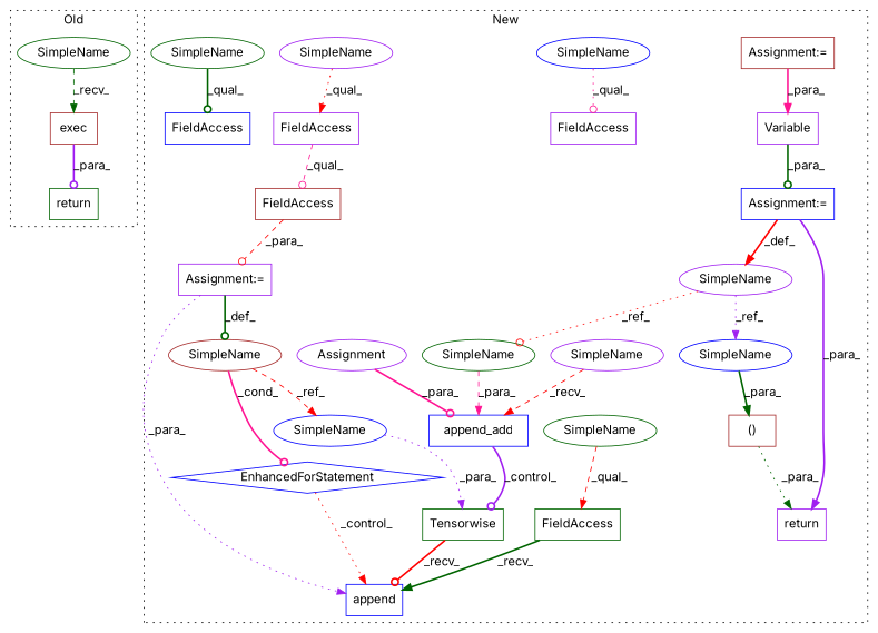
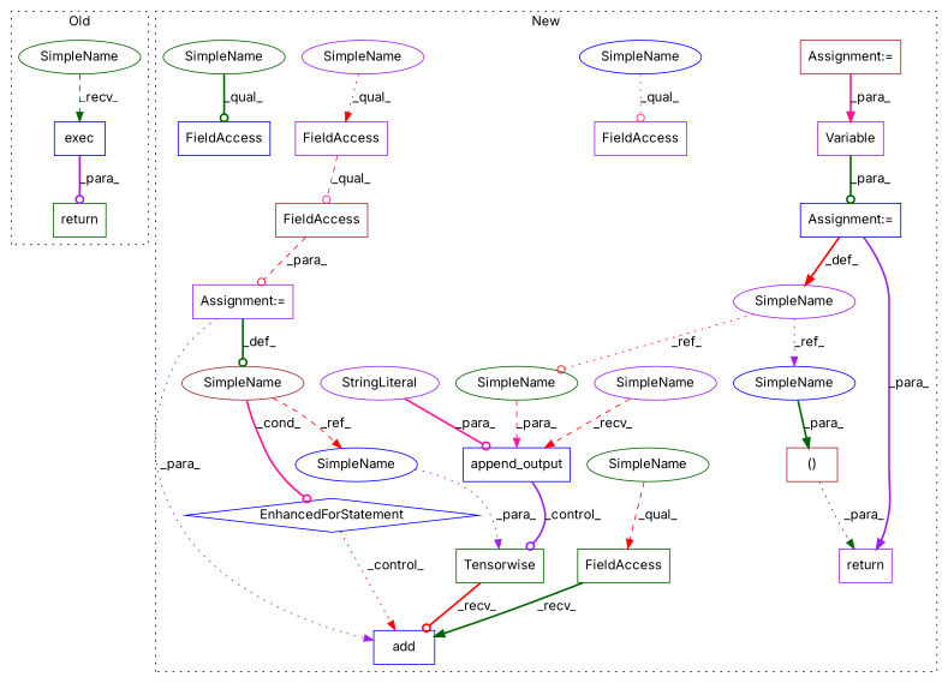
  digraph {
    fontname=Inter
    node [a=42 color=purple fontname=Inter l=1 s=1163 shape=box]
    edge [arrowhead=normal color=red fontname=Inter style=bold]
-   n1 [a=32 color=brown l=6 label=exec s=822]
+   n1 [a=32 color=blue l=6 label=exec s=822]
    n2 [a=41 color=darkgreen l=7 label=return s=810]
    n3 [color=darkgreen l=4 label=SimpleName s=817 shape=ellipse]
    n4 [a=32 color=darkgreen l="11,1" label=Tensorwise s="1281,1296"]
-   n5 [a=32 color=blue l="4,1" label=append s="1277,1297"]
+   n5 [a=32 color=blue l="4,1" label=add s="1277,1297"]
    n6 [a=70 color=blue l="53,2" label=EnhancedForStatement s="1099,1175" shape=diamond]
    n7 [color=brown l=4 label=SimpleName s=1156 shape=ellipse]
    n8 [a=22 color=darkgreen l=15 label=FieldAccess s=1261]
-   n9 [a=32 color=blue l="14,1" label=append_add s="1345,1364"]
-   n10 [a=45 l=3 label=Assignment s=1359 shape=ellipse]
+   n9 [a=32 color=blue l="14,1" label=append_output s="1345,1364"]
+   n10 [a=45 l=3 label=StringLiteral s=1359 shape=ellipse]
    n11 [a=22 l=12 label=FieldAccess s=971]
    n12 [label=SimpleName s=1021 shape=ellipse]
    n13 [a=106 color=brown l=25 label="()" s=1383]
    n14 [a=7 l="53,2" label="Assignment:=" s="1099,1175"]
    n15 [a=22 color=brown l=12 label=FieldAccess]
    n16 [a=41 l=12 label=return s=1371]
    n17 [a=7 color=brown label="Assignment:=" s=970]
    n18 [a=22 l=7 label=FieldAccess]
    n19 [a=22 color=blue l=7 label=FieldAccess s=1085]
    n20 [a=32 l="9,1" label=Variable s="1023,1063"]
    n21 [a=7 color=blue label="Assignment:=" s=1022]
    n22 [color=blue label=SimpleName s=1407 shape=ellipse]
    n23 [color=darkgreen label=SimpleName s=1363 shape=ellipse]
    n24 [color=darkgreen l=4 label=SimpleName s=1261 shape=ellipse]
    n25 [color=blue l=4 label=SimpleName s=971 shape=ellipse]
    n26 [l=4 label=SimpleName s=1340 shape=ellipse]
    n27 [color=blue l=4 label=SimpleName s=1292 shape=ellipse]
    n28 [label=SimpleName shape=ellipse]
    n29 [color=darkgreen label=SimpleName s=1085 shape=ellipse]
    subgraph cluster_1 {
      label=Old
      style=dotted
      n1
      n2
      n3
    }
    subgraph cluster_2 {
      label=New
      style=dotted
      n4
      n5
      n6
      n7
      n8
      n9
      n10
      n11
      n12
      n13
      n14
      n15
      n16
      n17
      n18
      n19
      n20
      n21
      n22
      n23
      n24
      n25
      n26
      n27
      n28
      n29
    }
    n1 -> n2 [arrowhead=odot color=purple label=_para_]
    n3 -> n1 [color=darkgreen label=_recv_ style=dashed]
    n4 -> n5 [arrowhead=odot label=_recv_]
    n6 -> n5 [label=_control_ style=dotted]
    n7 -> n6 [arrowhead=odot color=deeppink label=_cond_]
    n7 -> n27 [label=_ref_ style=dashed]
    n8 -> n5 [color=darkgreen label=_recv_]
    n9 -> n4 [arrowhead=odot color=purple label=_control_]
    n10 -> n9 [arrowhead=odot color=deeppink label=_para_]
    n12 -> n22 [color=purple label=_ref_ style=dotted]
    n12 -> n23 [arrowhead=odot label=_ref_ style=dotted]
    n13 -> n16 [color=darkgreen label=_para_ style=dotted]
    n14 -> n5 [color=purple label=_para_ style=dotted]
    n14 -> n7 [arrowhead=odot color=darkgreen label=_def_]
    n15 -> n14 [arrowhead=odot label=_para_ style=dashed]
    n17 -> n20 [color=deeppink label=_para_]
    n18 -> n15 [arrowhead=odot color=deeppink label=_qual_ style=dashed]
    n20 -> n21 [arrowhead=odot color=darkgreen label=_para_]
    n21 -> n12 [label=_def_]
    n21 -> n16 [color=purple label=_para_]
    n22 -> n13 [color=darkgreen label=_para_]
    n23 -> n9 [color=deeppink label=_para_ style=dashed]
    n24 -> n8 [label=_qual_ style=dashed]
    n25 -> n11 [arrowhead=odot color=deeppink label=_qual_ style=dotted]
    n26 -> n9 [label=_recv_ style=dashed]
    n27 -> n4 [color=purple label=_para_ style=dotted]
    n28 -> n18 [label=_qual_ style=dotted]
    n29 -> n19 [arrowhead=odot color=darkgreen label=_qual_]
  }
